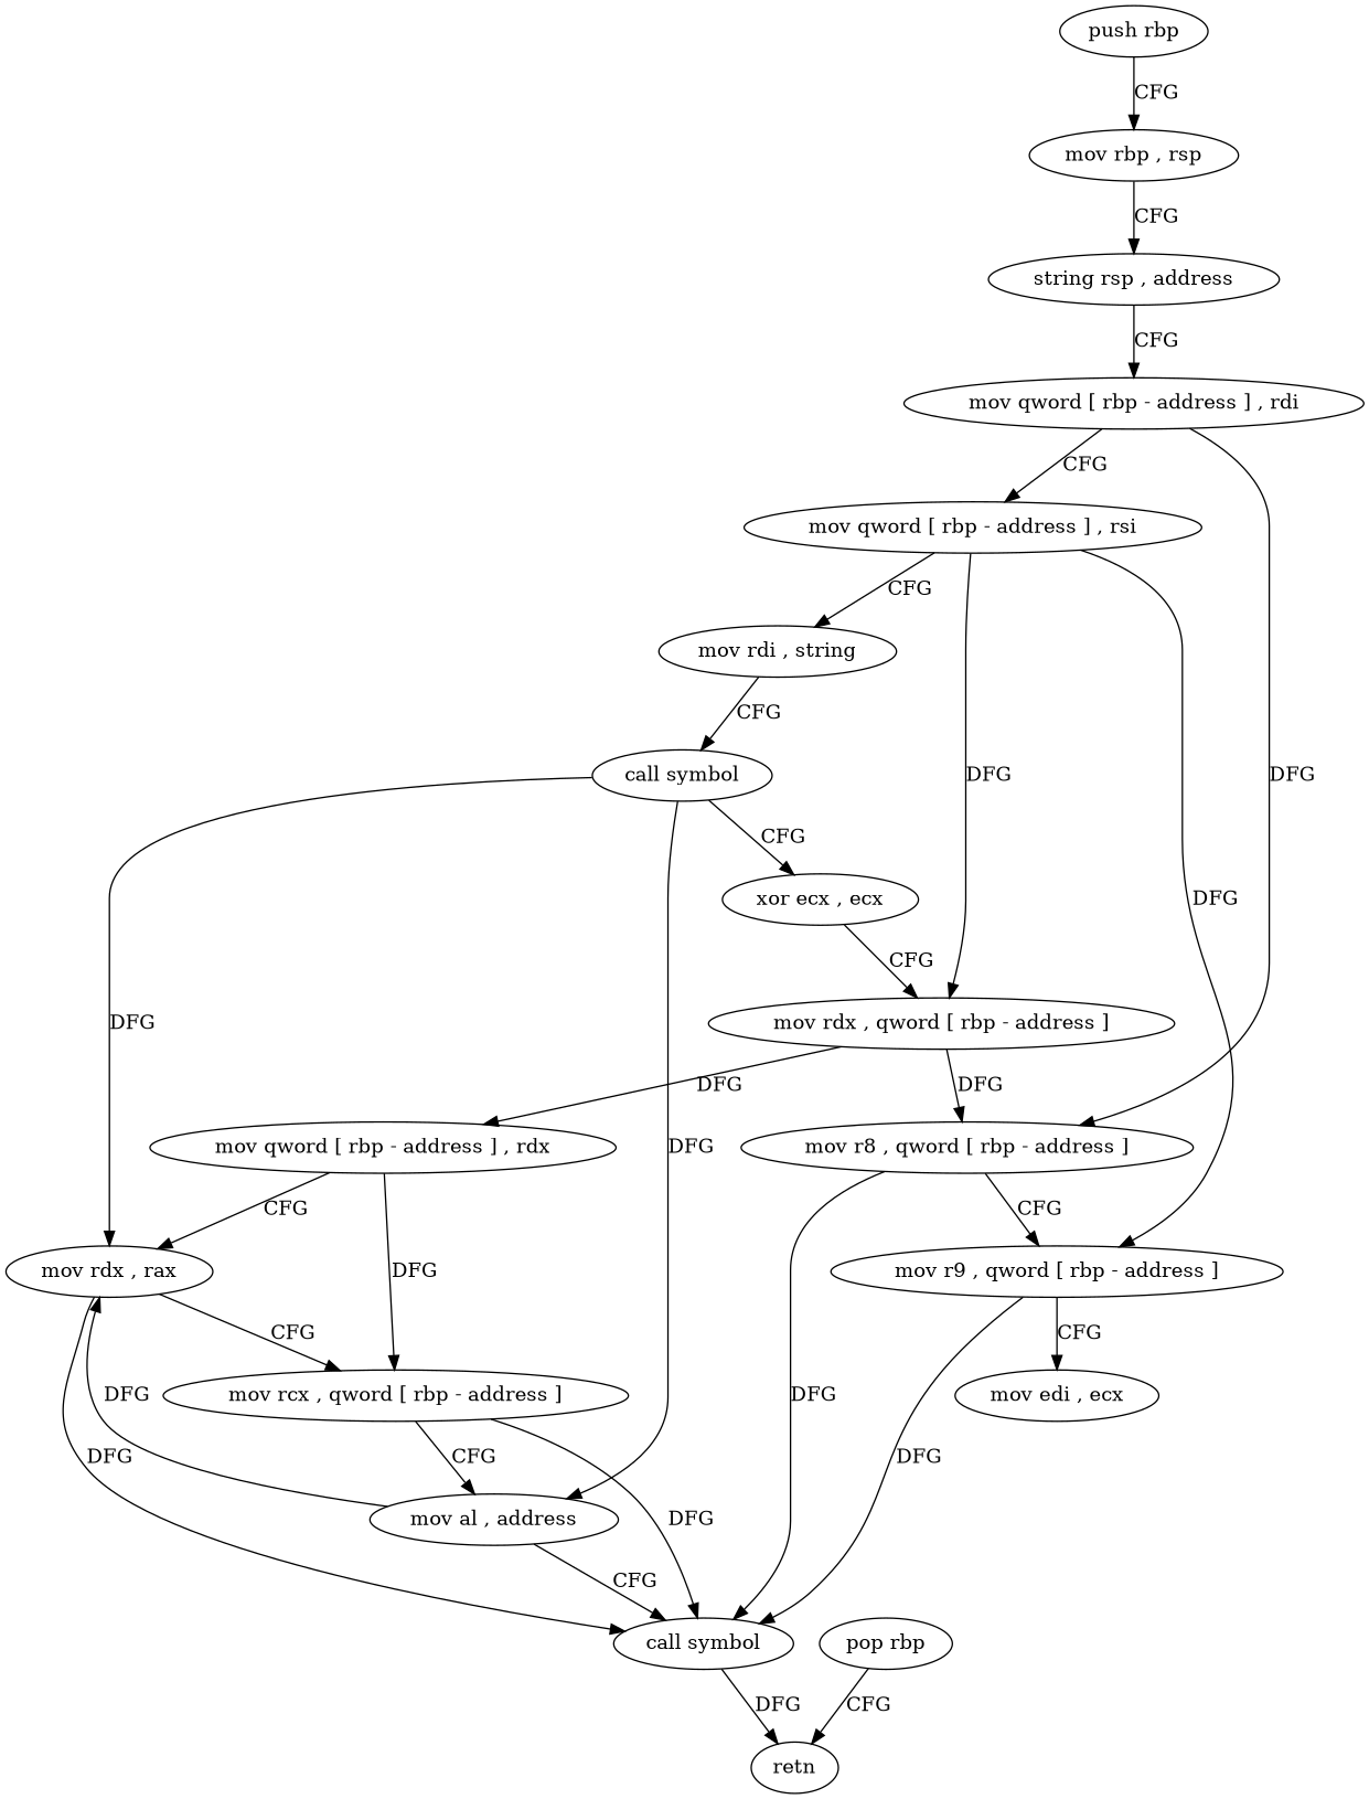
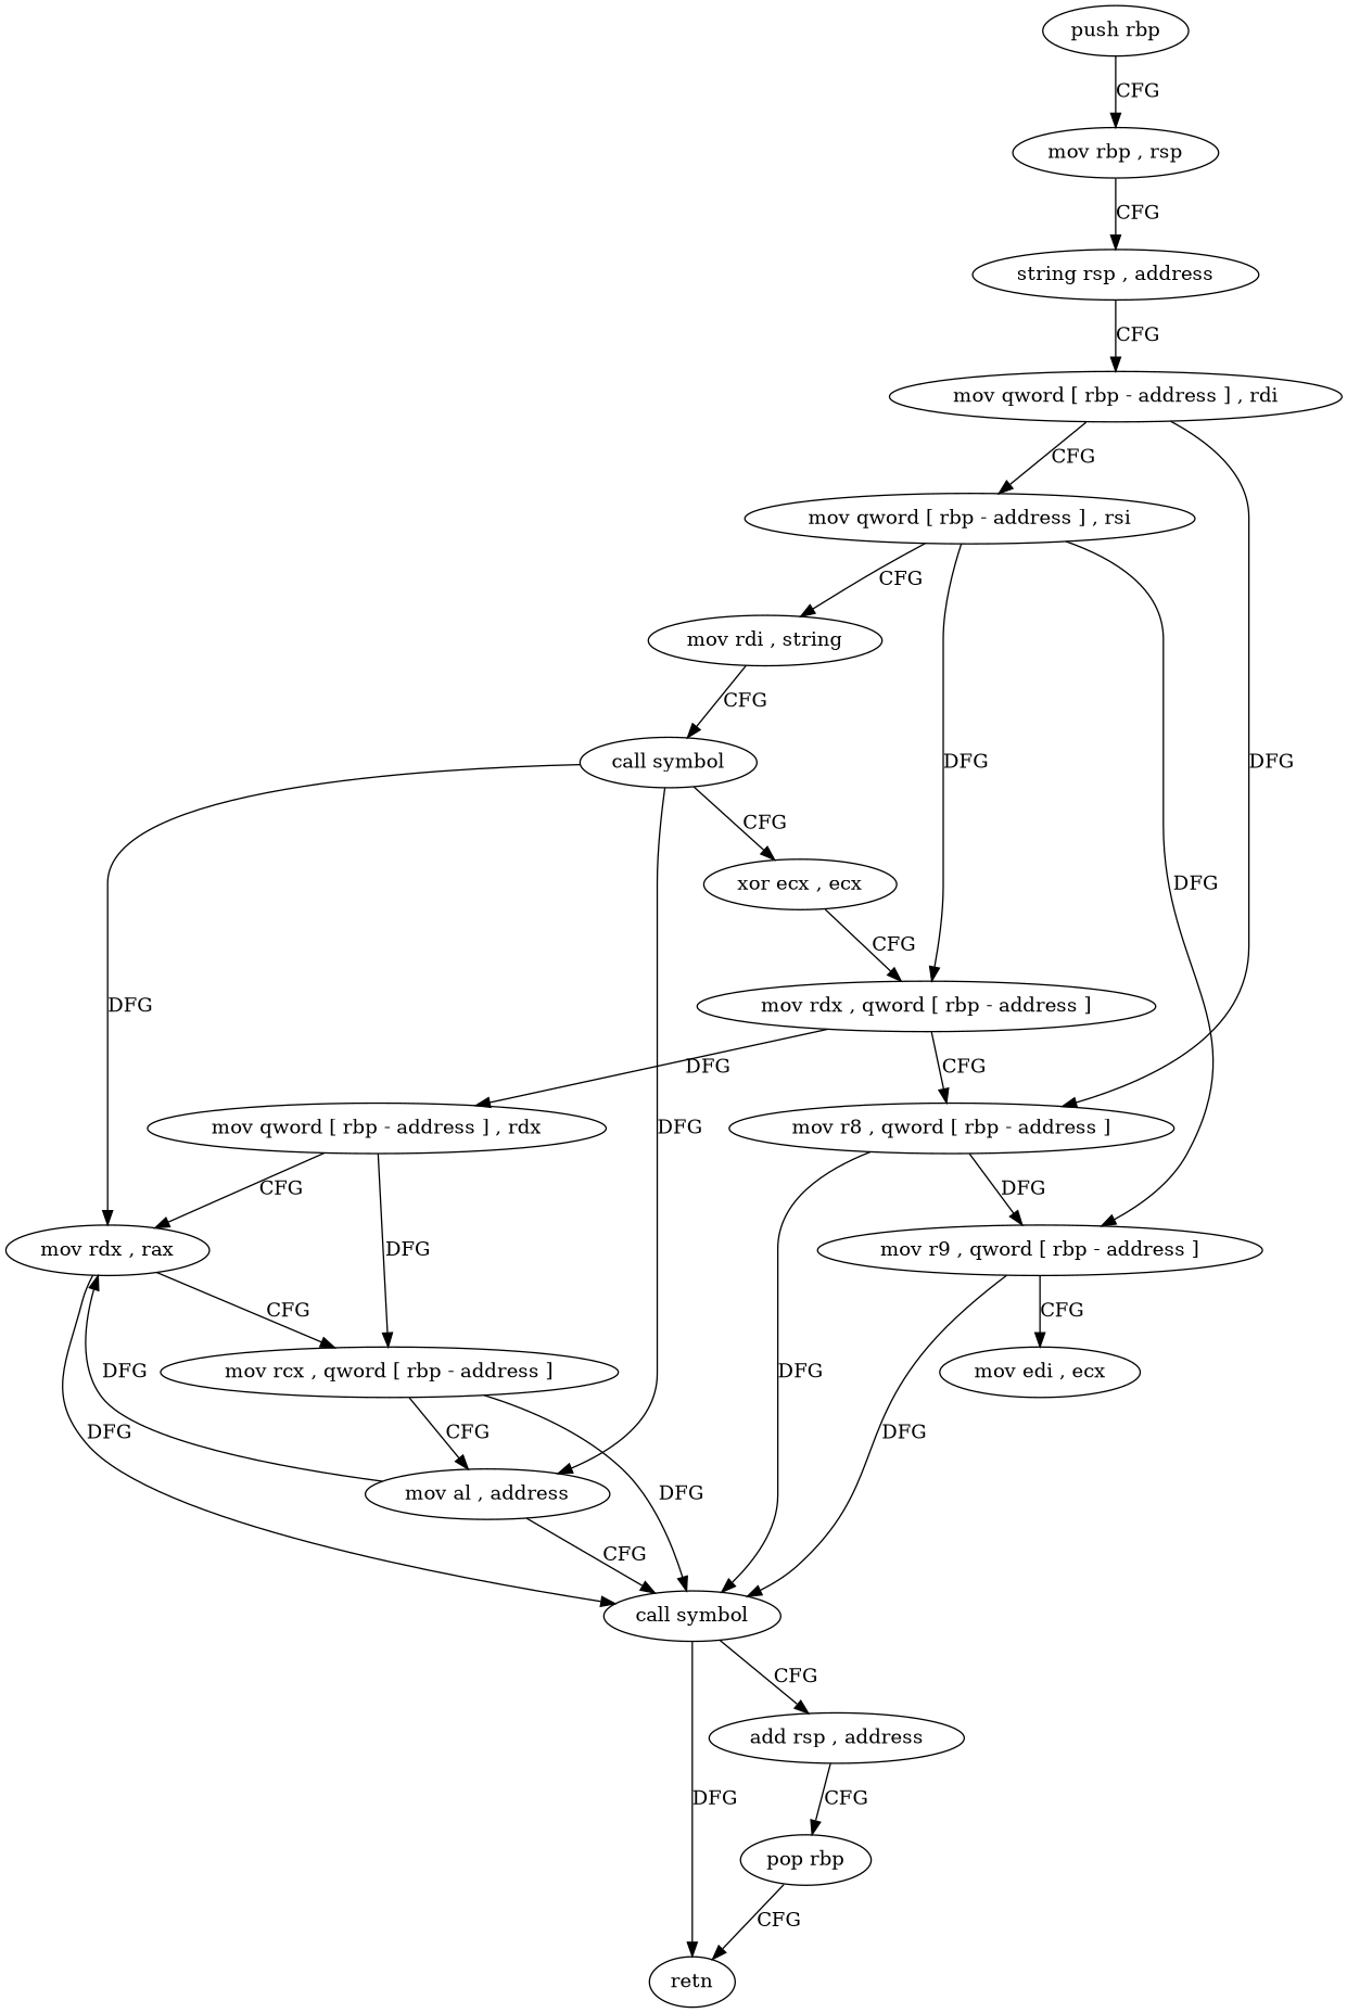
  digraph {
    n1 [label="push rbp"]
    n2 [label="mov rbp , rsp"]
    n3 [label="string rsp , address"]
    n4 [label="mov qword [ rbp - address ] , rdi"]
    n5 [label="mov qword [ rbp - address ] , rsi"]
    n6 [label="mov r8 , qword [ rbp - address ]"]
    n7 [label="mov rdi , string"]
    n8 [label="mov rdx , qword [ rbp - address ]"]
    n9 [label="mov r9 , qword [ rbp - address ]"]
    n10 [label="call symbol"]
    n11 [label="call symbol"]
    n12 [label="mov qword [ rbp - address ] , rdx"]
    n13 [label="mov edi , ecx"]
    n14 [label="xor ecx , ecx"]
    n15 [label="mov rdx , rax"]
    n16 [label="mov al , address"]
    n17 [label="mov rcx , qword [ rbp - address ]"]
+   n18 [label="add rsp , address"]
    n19 [label=retn]
    n20 [label="pop rbp"]
    n1 -> n2 [label=CFG]
    n2 -> n3 [label=CFG]
    n3 -> n4 [label=CFG]
    n4 -> n5 [label=CFG]
    n4 -> n6 [label=DFG]
    n5 -> n7 [label=CFG]
    n5 -> n8 [label=DFG]
    n5 -> n9 [label=DFG]
-   n6 -> n9 [label=CFG]
+   n6 -> n9 [label=DFG]
    n6 -> n10 [label=DFG]
    n7 -> n11 [label=CFG]
-   n8 -> n6 [label=DFG]
+   n8 -> n6 [label=CFG]
    n8 -> n12 [label=DFG]
    n9 -> n10 [label=DFG]
    n9 -> n13 [label=CFG]
+   n10 -> n18 [label=CFG]
    n10 -> n19 [label=DFG]
    n11 -> n14 [label=CFG]
    n11 -> n15 [label=DFG]
    n11 -> n16 [label=DFG]
    n12 -> n15 [label=CFG]
    n12 -> n17 [label=DFG]
    n14 -> n8 [label=CFG]
    n15 -> n10 [label=DFG]
    n15 -> n17 [label=CFG]
    n16 -> n10 [label=CFG]
    n16 -> n15 [label=DFG]
    n17 -> n10 [label=DFG]
    n17 -> n16 [label=CFG]
+   n18 -> n20 [label=CFG]
    n20 -> n19 [label=CFG]
  }
